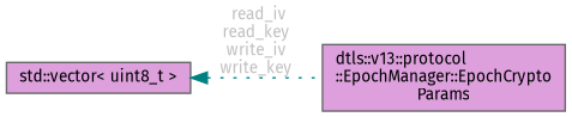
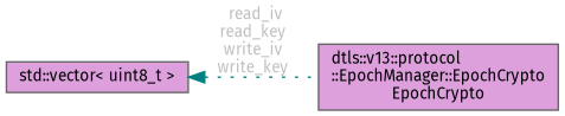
  digraph {
    rankdir=LR
    fontname="Fira Sans"
    node [color=gray40 fillcolor=plum fontname="Fira Sans" fontsize=10 shape=box style=filled]
-   n1 [fontcolor=black height=0.2 label="dtls::v13::protocol\l::EpochManager::EpochCrypto\lParams" width=0.4]
+   n1 [fontcolor=black height=0.2 label="dtls::v13::protocol\l::EpochManager::EpochCrypto\lEpochCrypto" width=0.4]
    n2 [height=0.2 label="std::vector\< uint8_t \>" width=0.4]
    n2 -> n1 [color=teal dir=back fontcolor=grey fontname="Fira Sans" fontsize=10 label=" read_iv\nread_key\nwrite_iv\nwrite_key" labelfontname=Helvetica labelfontsize=10 style=dotted]
  }
